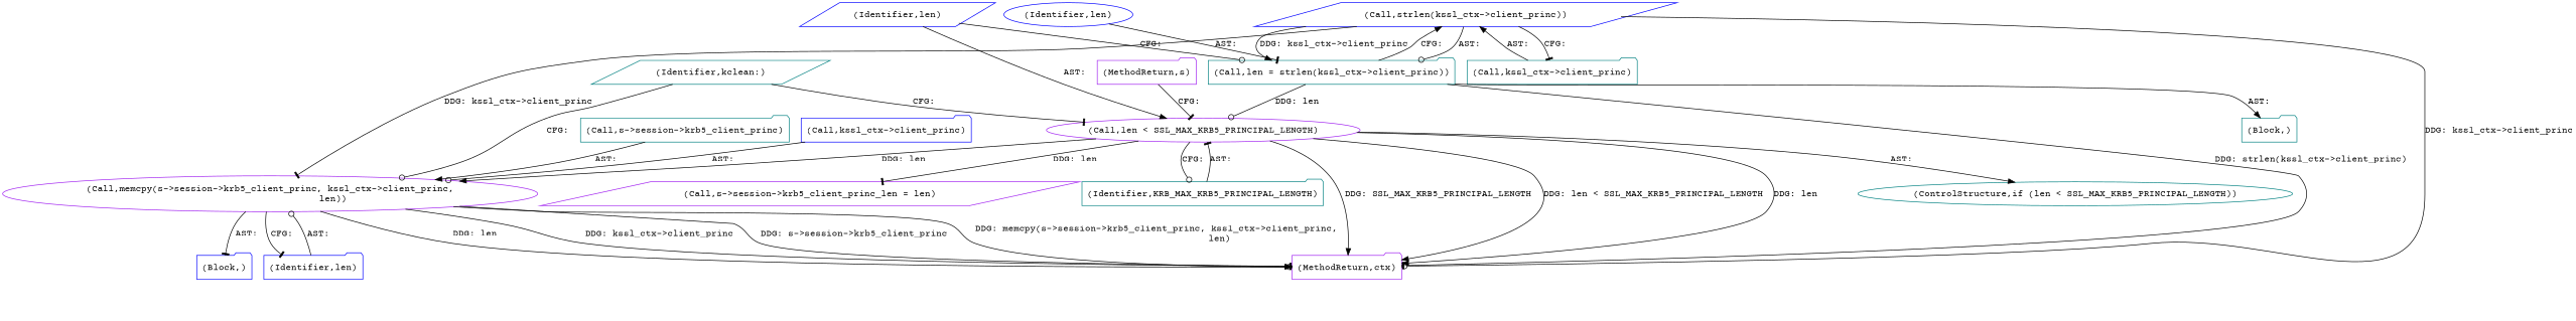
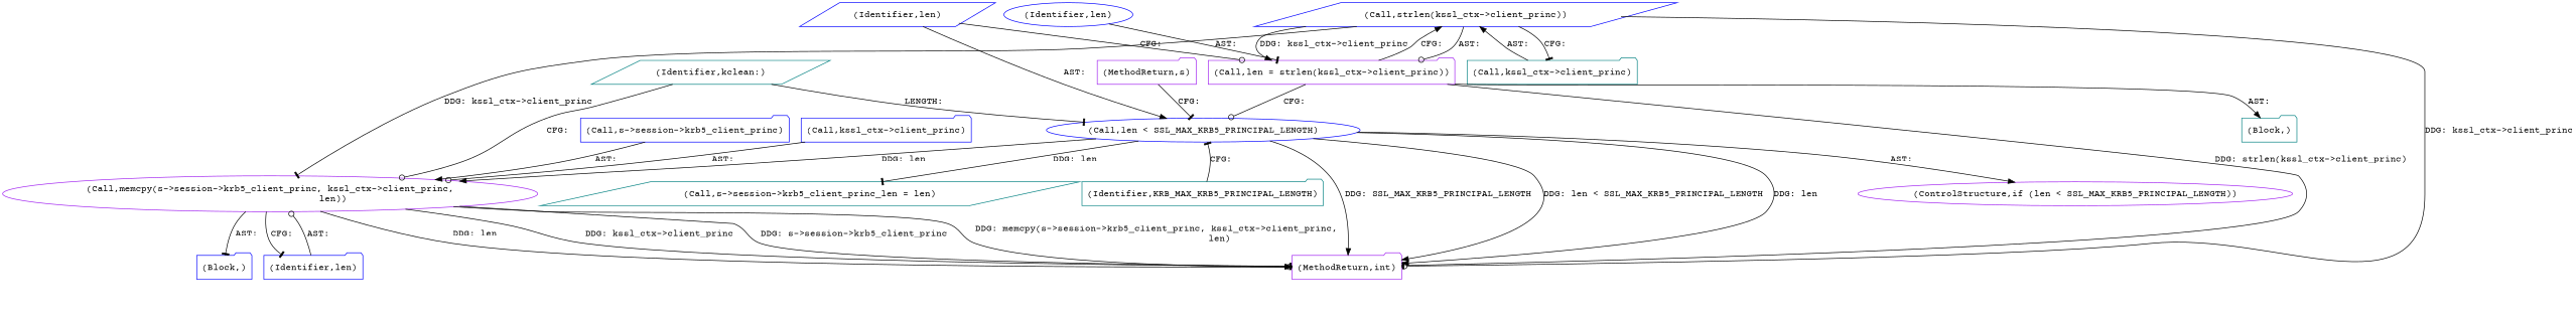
  digraph {
    fontname="Courier Prime"
    node [color=blue fontname="Courier Prime" shape=folder]
    edge [arrowhead=normal fontname="Courier Prime"]
    n1 [color=purple label="(Call,memcpy(s->session->krb5_client_princ, kssl_ctx->client_princ,\n                       len))" shape=ellipse]
    n2 [label="(Block,)"]
-   n3 [color=purple label="(MethodReturn,ctx)"]
+   n3 [color=purple label="(MethodReturn,int)"]
    n4 [label="(Identifier,len)"]
    n5 [label="(Call,strlen(kssl_ctx->client_princ))" shape=parallelogram]
-   n6 [color=teal label="(Call,len = strlen(kssl_ctx->client_princ))"]
+   n6 [color=purple label="(Call,len = strlen(kssl_ctx->client_princ))"]
    n7 [color=teal label="(Call,kssl_ctx->client_princ)"]
-   n8 [color=purple label="(Call,len < SSL_MAX_KRB5_PRINCIPAL_LENGTH)" shape=ellipse]
+   n8 [label="(Call,len < SSL_MAX_KRB5_PRINCIPAL_LENGTH)" shape=ellipse]
    n9 [color=teal label="(Block,)"]
-   n10 [color=teal label="(ControlStructure,if (len < SSL_MAX_KRB5_PRINCIPAL_LENGTH))" shape=ellipse]
-   n11 [color=purple label="(Call,s->session->krb5_client_princ_len = len)" shape=parallelogram]
+   n10 [color=purple label="(ControlStructure,if (len < SSL_MAX_KRB5_PRINCIPAL_LENGTH))" shape=ellipse]
+   n11 [color=teal label="(Call,s->session->krb5_client_princ_len = len)" shape=parallelogram]
    n12 [color=teal label="(Identifier,KRB_MAX_KRB5_PRINCIPAL_LENGTH)"]
    n13 [color=teal label="(Identifier,kclean:)" shape=parallelogram]
-   n14 [color=teal label="(Call,s->session->krb5_client_princ)"]
+   n14 [label="(Call,s->session->krb5_client_princ)"]
    n15 [label="(Call,kssl_ctx->client_princ)"]
    n16 [label="(Identifier,len)" shape=parallelogram]
    n17 [color=purple label="(MethodReturn,s)"]
    n18 [label="(Identifier,len)" shape=ellipse]
    n1 -> n2 [arrowhead=tee label="AST: "]
    n1 -> n3 [label="DDG: kssl_ctx->client_princ"]
    n1 -> n3 [arrowhead=tee label="DDG: s->session->krb5_client_princ"]
    n1 -> n3 [arrowhead=odot label="DDG: memcpy(s->session->krb5_client_princ, kssl_ctx->client_princ,\n                       len)"]
    n1 -> n3 [label="DDG: len"]
    n1 -> n4 [arrowhead=tee label="CFG: "]
    n4 -> n1 [arrowhead=odot label="AST: "]
    n5 -> n1 [arrowhead=tee label="DDG: kssl_ctx->client_princ"]
    n5 -> n3 [arrowhead=odot label="DDG: kssl_ctx->client_princ"]
    n5 -> n6 [arrowhead=odot label="AST: "]
    n5 -> n6 [label="DDG: kssl_ctx->client_princ"]
    n5 -> n7 [arrowhead=tee label="CFG: "]
    n6 -> n3 [arrowhead=tee label="DDG: strlen(kssl_ctx->client_princ)"]
    n6 -> n5 [label="CFG: "]
-   n6 -> n8 [arrowhead=odot label="DDG: len"]
+   n6 -> n8 [arrowhead=odot label="CFG: "]
    n6 -> n9 [label="AST: "]
    n7 -> n5 [label="AST: "]
    n8 -> n1 [label="DDG: len"]
    n8 -> n3 [label="DDG: SSL_MAX_KRB5_PRINCIPAL_LENGTH"]
    n8 -> n3 [label="DDG: len < SSL_MAX_KRB5_PRINCIPAL_LENGTH"]
    n8 -> n3 [label="DDG: len"]
    n8 -> n10 [label="AST: "]
    n8 -> n11 [arrowhead=tee label="DDG: len"]
-   n8 -> n12 [arrowhead=odot label="CFG: "]
-   n12 -> n8 [arrowhead=tee label="AST: "]
+   n12 -> n8 [arrowhead=tee label="CFG: "]
    n13 -> n1 [arrowhead=odot label="CFG: "]
-   n13 -> n8 [arrowhead=tee label="CFG: "]
+   n13 -> n8 [arrowhead=tee label="LENGTH: "]
    n14 -> n1 [label="AST: "]
    n15 -> n1 [arrowhead=odot label="AST: "]
    n16 -> n6 [arrowhead=odot label="CFG: "]
    n16 -> n8 [label="AST: "]
    n17 -> n8 [arrowhead=tee label="CFG: "]
    n18 -> n6 [arrowhead=tee label="AST: "]
  }
